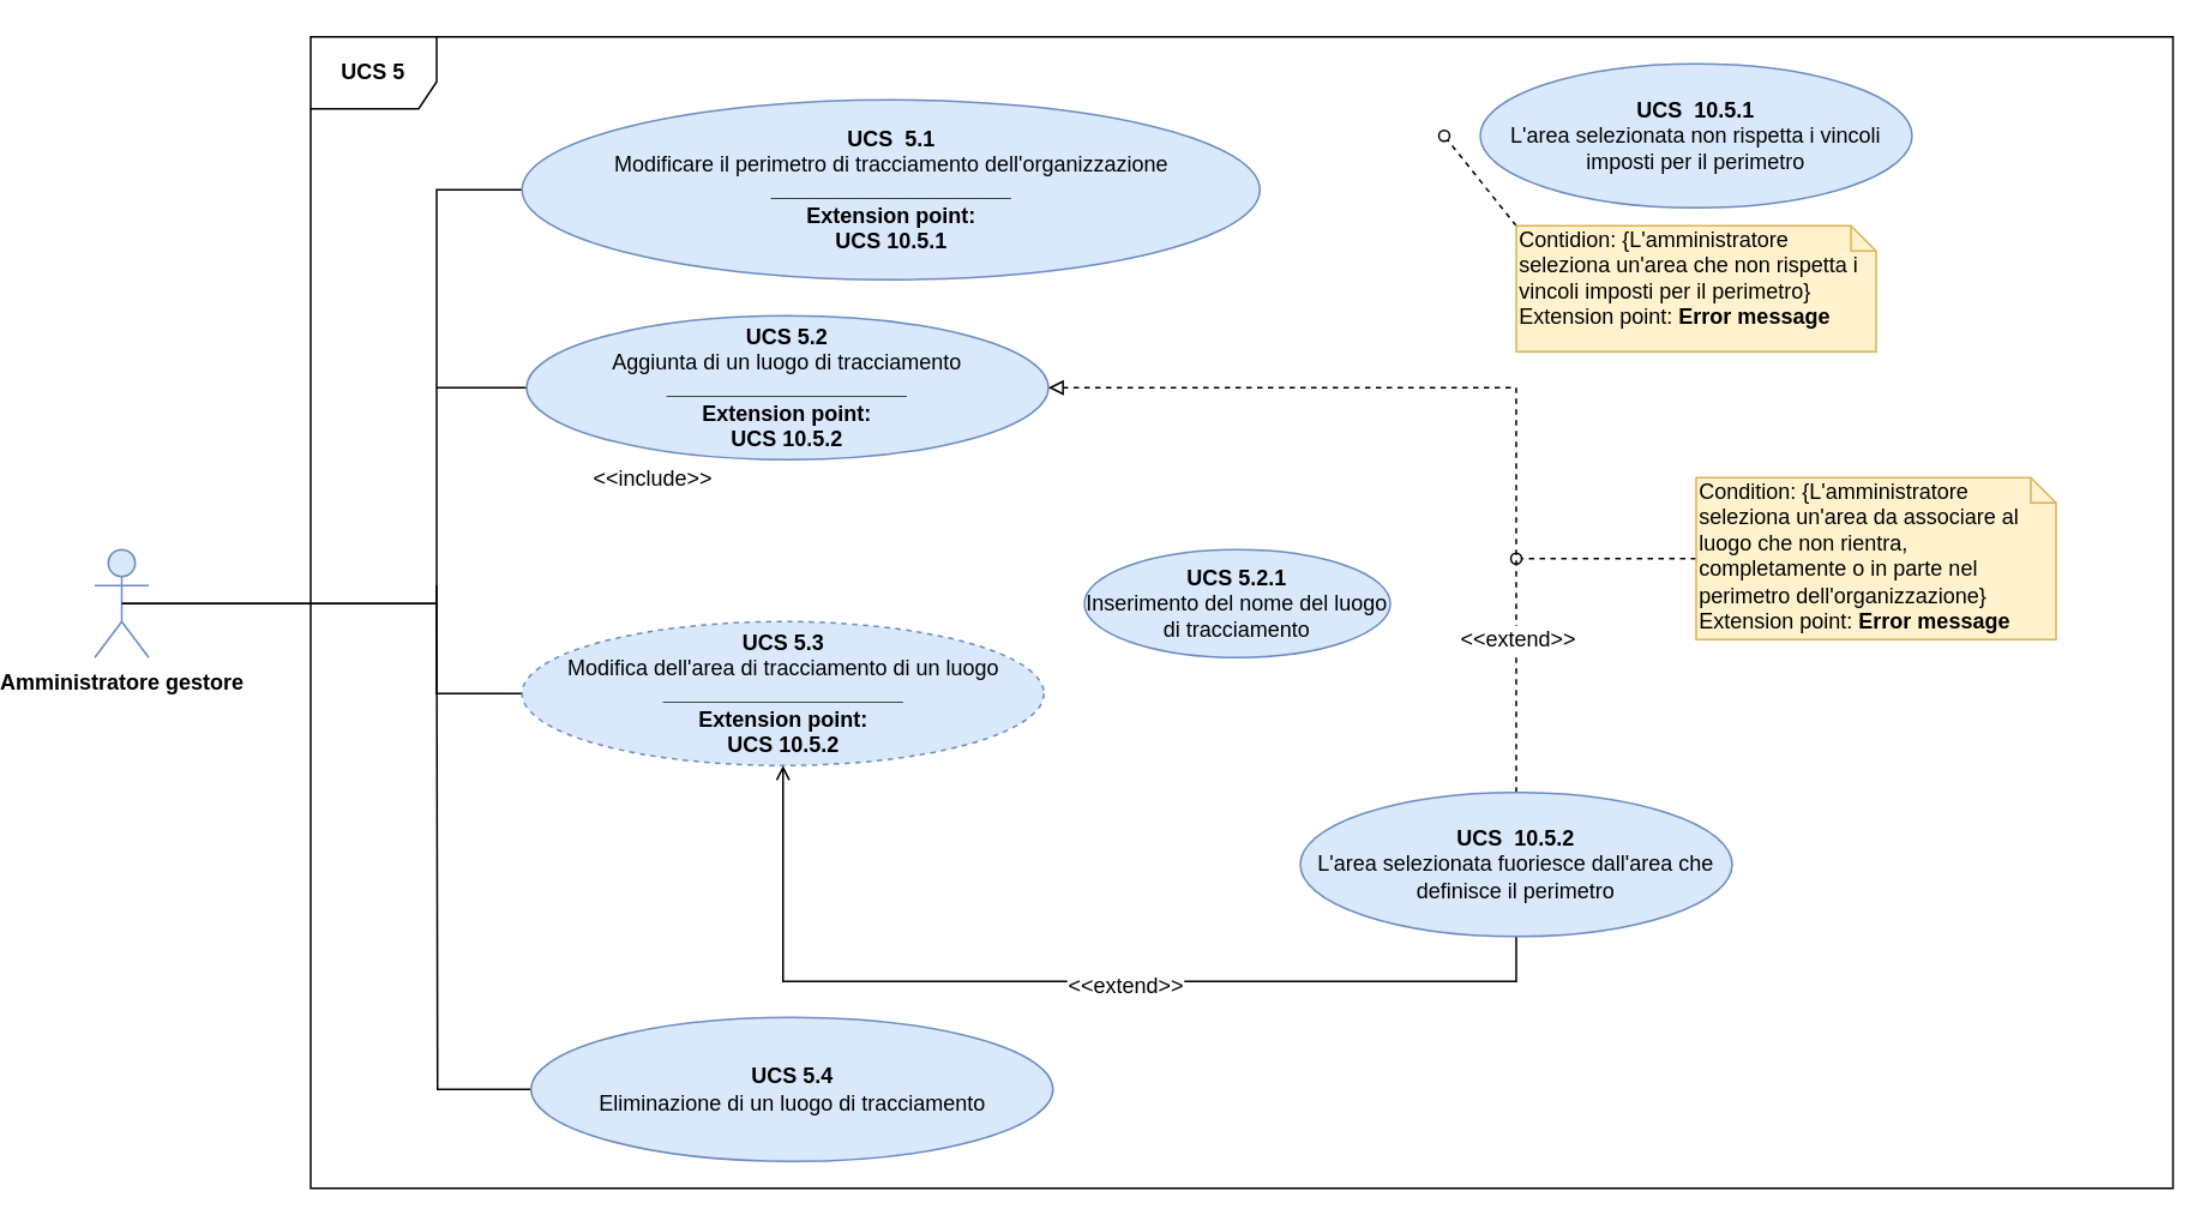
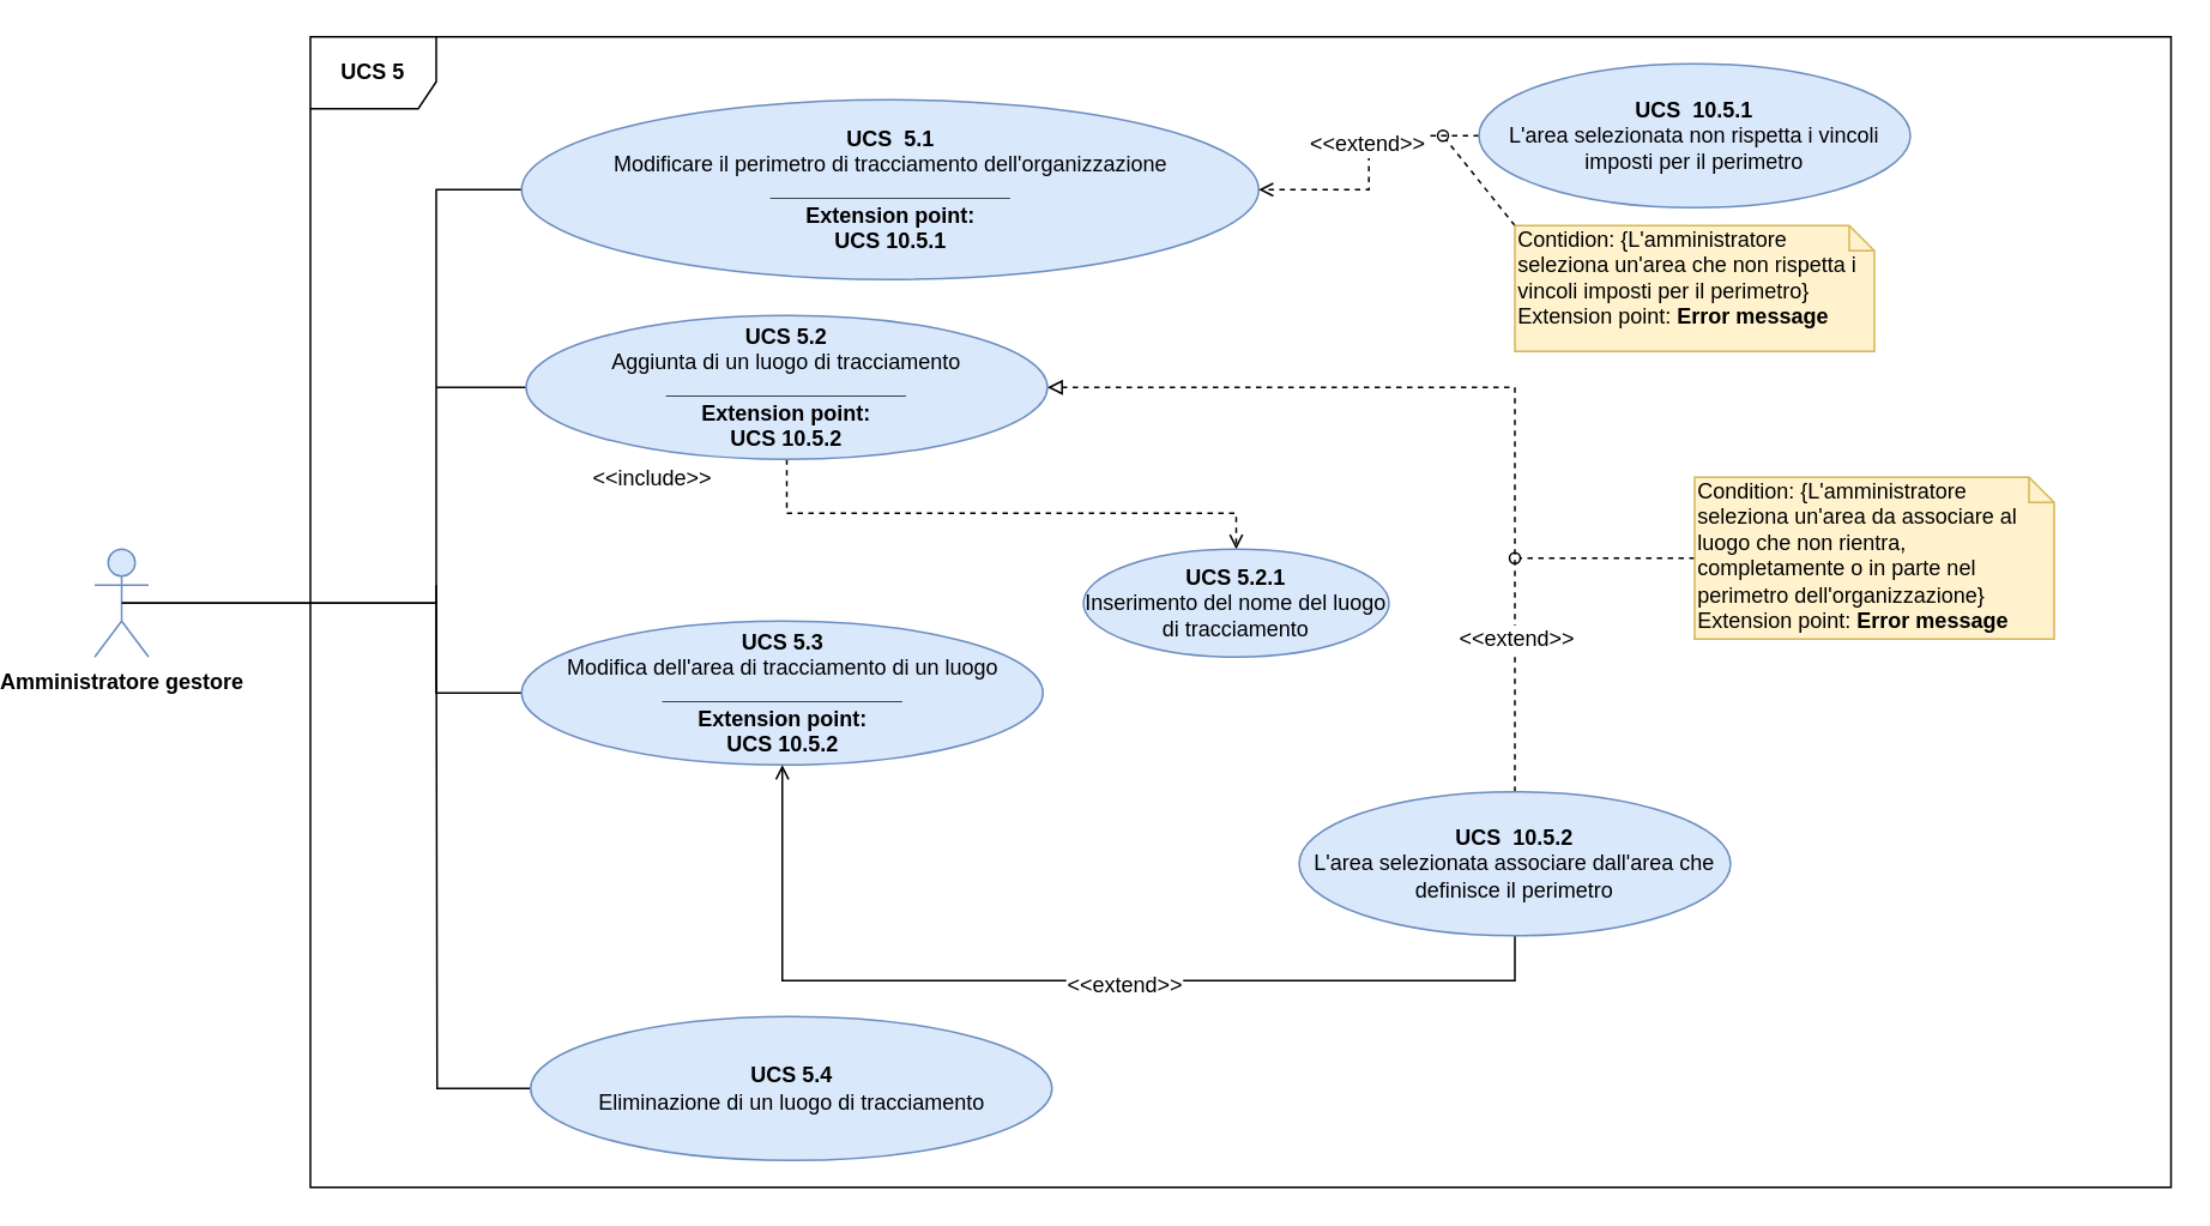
  <mxCell id="0" />
  <mxCell id="1" parent="0" />
  <mxCell id="2" style="edgeStyle=orthogonalEdgeStyle;rounded=0;orthogonalLoop=1;jettySize=auto;html=1;exitX=0.5;exitY=0.5;exitDx=0;exitDy=0;exitPerimeter=0;entryX=0;entryY=0.5;entryDx=0;entryDy=0;endArrow=none;endFill=0;" parent="1" source="3" target="5" edge="1"><mxGeometry relative="1" as="geometry"><Array as="points"><mxPoint x="210" y="335" /><mxPoint x="210" y="105" /></Array></mxGeometry></mxCell>
  <mxCell id="3" value="&lt;b&gt;Amministratore gestore&lt;/b&gt;" style="shape=umlActor;verticalLabelPosition=bottom;labelBackgroundColor=#ffffff;verticalAlign=top;html=1;outlineConnect=0;fillColor=#dae8fc;strokeColor=#6c8ebf;" parent="1" vertex="1"><mxGeometry x="20" y="305" width="30" height="60" as="geometry" /></mxCell>
  <mxCell id="4" value="&lt;b&gt;UCS 5&lt;/b&gt;" style="shape=umlFrame;whiteSpace=wrap;html=1;width=70;height=40;" parent="1" vertex="1"><mxGeometry x="140" y="20" width="1035" height="640" as="geometry" /></mxCell>
  <mxCell id="5" value="&lt;b&gt;UCS&amp;nbsp; 5.1&lt;br&gt;&lt;/b&gt;Modificare il perimetro di tracciamento dell'organizzazione&lt;br&gt;&lt;b&gt;____________________&lt;/b&gt;&lt;br&gt;&lt;b&gt;Extension point:&lt;br&gt;UCS 10.5.1&lt;/b&gt;" style="ellipse;whiteSpace=wrap;html=1;fillColor=#dae8fc;strokeColor=#6c8ebf;" parent="1" vertex="1"><mxGeometry x="257.5" y="55" width="410" height="100" as="geometry" /></mxCell>
+ <mxCell id="6" style="edgeStyle=orthogonalEdgeStyle;rounded=0;orthogonalLoop=1;jettySize=auto;html=1;exitX=0;exitY=0.5;exitDx=0;exitDy=0;entryX=1;entryY=0.5;entryDx=0;entryDy=0;dashed=1;endArrow=open;endFill=0;" parent="1" source="8" target="5" edge="1"><mxGeometry relative="1" as="geometry" /></mxCell>
+ <mxCell id="7" value="&amp;lt;&amp;lt;extend&amp;gt;&amp;gt;" style="text;html=1;align=center;verticalAlign=middle;resizable=0;points=[];;labelBackgroundColor=#ffffff;" parent="6" vertex="1" connectable="0"><mxGeometry x="-0.13" y="-1" relative="1" as="geometry"><mxPoint as="offset" /></mxGeometry></mxCell>
  <mxCell id="8" value="&lt;b&gt;UCS&amp;nbsp; 10.5.1&lt;br&gt;&lt;/b&gt;L'area selezionata non rispetta i vincoli imposti per il perimetro" style="ellipse;whiteSpace=wrap;html=1;fillColor=#dae8fc;strokeColor=#6c8ebf;" parent="1" vertex="1"><mxGeometry x="790" y="35" width="240" height="80" as="geometry" /></mxCell>
  <mxCell id="9" style="rounded=0;orthogonalLoop=1;jettySize=auto;html=1;exitX=0;exitY=0;exitDx=0;exitDy=0;exitPerimeter=0;dashed=1;endArrow=oval;endFill=0;" parent="1" source="10" edge="1"><mxGeometry relative="1" as="geometry"><mxPoint x="770" y="75" as="targetPoint" /></mxGeometry></mxCell>
  <mxCell id="10" value="Contidion: {L'amministratore seleziona un'area che non rispetta i vincoli imposti per il perimetro}&lt;br&gt;Extension point: &lt;b&gt;Error message&lt;/b&gt;" style="shape=note;whiteSpace=wrap;html=1;size=14;verticalAlign=top;align=left;spacingTop=-6;fillColor=#fff2cc;strokeColor=#d6b656;" parent="1" vertex="1"><mxGeometry x="810" y="125" width="200" height="70" as="geometry" /></mxCell>
  <mxCell id="11" style="edgeStyle=orthogonalEdgeStyle;rounded=0;orthogonalLoop=1;jettySize=auto;html=1;exitX=0;exitY=0.5;exitDx=0;exitDy=0;endArrow=none;endFill=0;" parent="1" source="13" edge="1"><mxGeometry relative="1" as="geometry"><mxPoint x="210" y="215" as="targetPoint" /></mxGeometry></mxCell>
+ <mxCell id="12" style="edgeStyle=orthogonalEdgeStyle;rounded=0;orthogonalLoop=1;jettySize=auto;html=1;entryX=0.5;entryY=0;entryDx=0;entryDy=0;dashed=1;endArrow=open;endFill=0;" parent="1" source="13" target="25" edge="1"><mxGeometry relative="1" as="geometry"><Array as="points"><mxPoint x="405" y="285" /></Array></mxGeometry></mxCell>
  <mxCell id="13" value="&lt;b&gt;UCS 5.2&lt;br&gt;&lt;/b&gt;Aggiunta di un luogo di tracciamento&lt;br&gt;&lt;b&gt;____________________&lt;br&gt;Extension point:&lt;br&gt;UCS 10.5.2&lt;/b&gt;" style="ellipse;whiteSpace=wrap;html=1;fillColor=#dae8fc;strokeColor=#6c8ebf;" parent="1" vertex="1"><mxGeometry x="260" y="175" width="290" height="80" as="geometry" /></mxCell>
  <mxCell id="14" style="edgeStyle=orthogonalEdgeStyle;rounded=0;orthogonalLoop=1;jettySize=auto;html=1;exitX=0.5;exitY=0;exitDx=0;exitDy=0;entryX=1;entryY=0.5;entryDx=0;entryDy=0;dashed=1;endArrow=block;endFill=0;" parent="1" source="18" target="13" edge="1"><mxGeometry relative="1" as="geometry"><Array as="points"><mxPoint x="810" y="215" /></Array></mxGeometry></mxCell>
  <mxCell id="15" value="&amp;lt;&amp;lt;extend&amp;gt;&amp;gt;" style="text;html=1;align=center;verticalAlign=middle;resizable=0;points=[];;labelBackgroundColor=#ffffff;" parent="14" vertex="1" connectable="0"><mxGeometry x="-0.644" relative="1" as="geometry"><mxPoint as="offset" /></mxGeometry></mxCell>
  <mxCell id="16" style="edgeStyle=orthogonalEdgeStyle;rounded=0;orthogonalLoop=1;jettySize=auto;html=1;exitX=0.5;exitY=1;exitDx=0;exitDy=0;entryX=0.5;entryY=1;entryDx=0;entryDy=0;dashed=0;endArrow=open;endFill=0;" parent="1" source="18" target="22" edge="1"><mxGeometry relative="1" as="geometry"><Array as="points"><mxPoint x="810" y="545" /><mxPoint x="403" y="545" /></Array></mxGeometry></mxCell>
  <mxCell id="17" value="&amp;lt;&amp;lt;extend&amp;gt;&amp;gt;" style="text;html=1;align=center;verticalAlign=middle;resizable=0;points=[];;labelBackgroundColor=#ffffff;" parent="16" vertex="1" connectable="0"><mxGeometry x="-0.122" y="2" relative="1" as="geometry"><mxPoint as="offset" /></mxGeometry></mxCell>
- <mxCell id="18" value="&lt;b&gt;UCS&amp;nbsp; 10.5.2&lt;br&gt;&lt;/b&gt;L'area selezionata fuoriesce dall'area che definisce il perimetro" style="ellipse;whiteSpace=wrap;html=1;fillColor=#dae8fc;strokeColor=#6c8ebf;" parent="1" vertex="1"><mxGeometry x="690" y="440" width="240" height="80" as="geometry" /></mxCell>
+ <mxCell id="18" value="&lt;b&gt;UCS&amp;nbsp; 10.5.2&lt;br&gt;&lt;/b&gt;L'area selezionata associare dall'area che definisce il perimetro" style="ellipse;whiteSpace=wrap;html=1;fillColor=#dae8fc;strokeColor=#6c8ebf;" parent="1" vertex="1"><mxGeometry x="690" y="440" width="240" height="80" as="geometry" /></mxCell>
  <mxCell id="19" style="edgeStyle=orthogonalEdgeStyle;rounded=0;orthogonalLoop=1;jettySize=auto;html=1;exitX=0;exitY=0.5;exitDx=0;exitDy=0;exitPerimeter=0;dashed=1;endArrow=oval;endFill=0;" parent="1" source="20" edge="1"><mxGeometry relative="1" as="geometry"><mxPoint x="810" y="310" as="targetPoint" /><Array as="points"><mxPoint x="830" y="310" /></Array></mxGeometry></mxCell>
  <mxCell id="20" value="Condition: {L'amministratore seleziona un'area da associare al luogo che non rientra, completamente o in parte nel perimetro dell'organizzazione}&lt;br&gt;Extension point: &lt;b&gt;Error message&lt;/b&gt;" style="shape=note;whiteSpace=wrap;html=1;size=14;verticalAlign=top;align=left;spacingTop=-6;fillColor=#fff2cc;strokeColor=#d6b656;" parent="1" vertex="1"><mxGeometry x="910" y="265" width="200" height="90" as="geometry" /></mxCell>
  <mxCell id="21" style="edgeStyle=orthogonalEdgeStyle;rounded=0;orthogonalLoop=1;jettySize=auto;html=1;exitX=0;exitY=0.5;exitDx=0;exitDy=0;entryX=0.5;entryY=0.5;entryDx=0;entryDy=0;entryPerimeter=0;endArrow=none;endFill=0;" parent="1" source="22" target="3" edge="1"><mxGeometry relative="1" as="geometry"><Array as="points"><mxPoint x="210" y="385" /><mxPoint x="210" y="335" /></Array></mxGeometry></mxCell>
- <mxCell id="22" value="&lt;b&gt;UCS 5.3&lt;br&gt;&lt;/b&gt;Modifica dell'area di tracciamento di un luogo&lt;br&gt;&lt;b&gt;____________________&lt;br&gt;Extension point:&lt;br&gt;UCS 10.5.2&lt;/b&gt;" style="ellipse;whiteSpace=wrap;html=1;fillColor=#dae8fc;strokeColor=#6c8ebf;dashed=1;" parent="1" vertex="1"><mxGeometry x="257.5" y="345" width="290" height="80" as="geometry" /></mxCell>
+ <mxCell id="22" value="&lt;b&gt;UCS 5.3&lt;br&gt;&lt;/b&gt;Modifica dell'area di tracciamento di un luogo&lt;br&gt;&lt;b&gt;____________________&lt;br&gt;Extension point:&lt;br&gt;UCS 10.5.2&lt;/b&gt;" style="ellipse;whiteSpace=wrap;html=1;fillColor=#dae8fc;strokeColor=#6c8ebf;" parent="1" vertex="1"><mxGeometry x="257.5" y="345" width="290" height="80" as="geometry" /></mxCell>
  <mxCell id="23" style="edgeStyle=orthogonalEdgeStyle;rounded=0;orthogonalLoop=1;jettySize=auto;html=1;exitX=0;exitY=0.5;exitDx=0;exitDy=0;endArrow=none;endFill=0;" parent="1" source="24" edge="1"><mxGeometry relative="1" as="geometry"><mxPoint x="210" y="325" as="targetPoint" /></mxGeometry></mxCell>
  <mxCell id="24" value="&lt;b&gt;UCS 5.4&lt;br&gt;&lt;/b&gt;Eliminazione di un luogo di tracciamento" style="ellipse;whiteSpace=wrap;html=1;fillColor=#dae8fc;strokeColor=#6c8ebf;" parent="1" vertex="1"><mxGeometry x="262.5" y="565" width="290" height="80" as="geometry" /></mxCell>
  <mxCell id="25" value="&lt;b&gt;UCS 5.2.1&lt;br&gt;&lt;/b&gt;Inserimento del nome del luogo di tracciamento" style="ellipse;whiteSpace=wrap;html=1;fillColor=#dae8fc;strokeColor=#6c8ebf;" parent="1" vertex="1"><mxGeometry x="570" y="305" width="170" height="60" as="geometry" /></mxCell>
  <mxCell id="26" value="&amp;lt;&amp;lt;include&amp;gt;&amp;gt;" style="text;html=1;align=center;verticalAlign=middle;resizable=0;points=[];;labelBackgroundColor=#ffffff;" parent="1" vertex="1" connectable="0"><mxGeometry x="329.997" y="265" as="geometry"><mxPoint as="offset" /></mxGeometry></mxCell>
